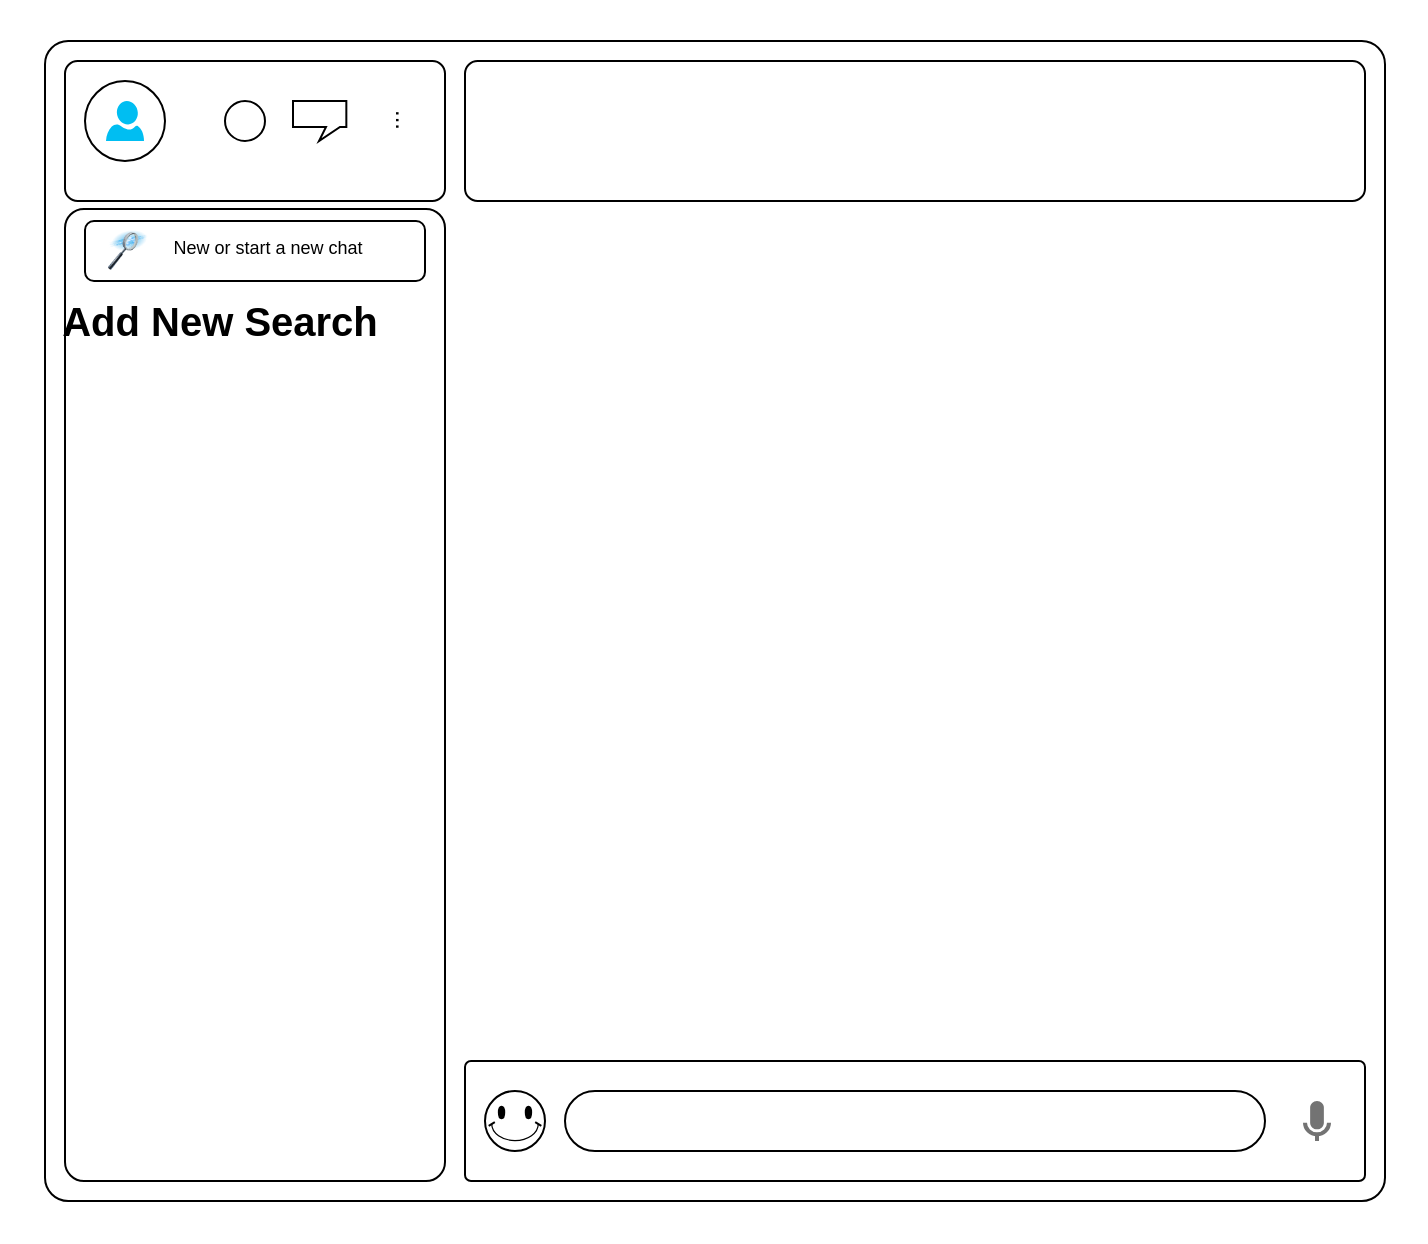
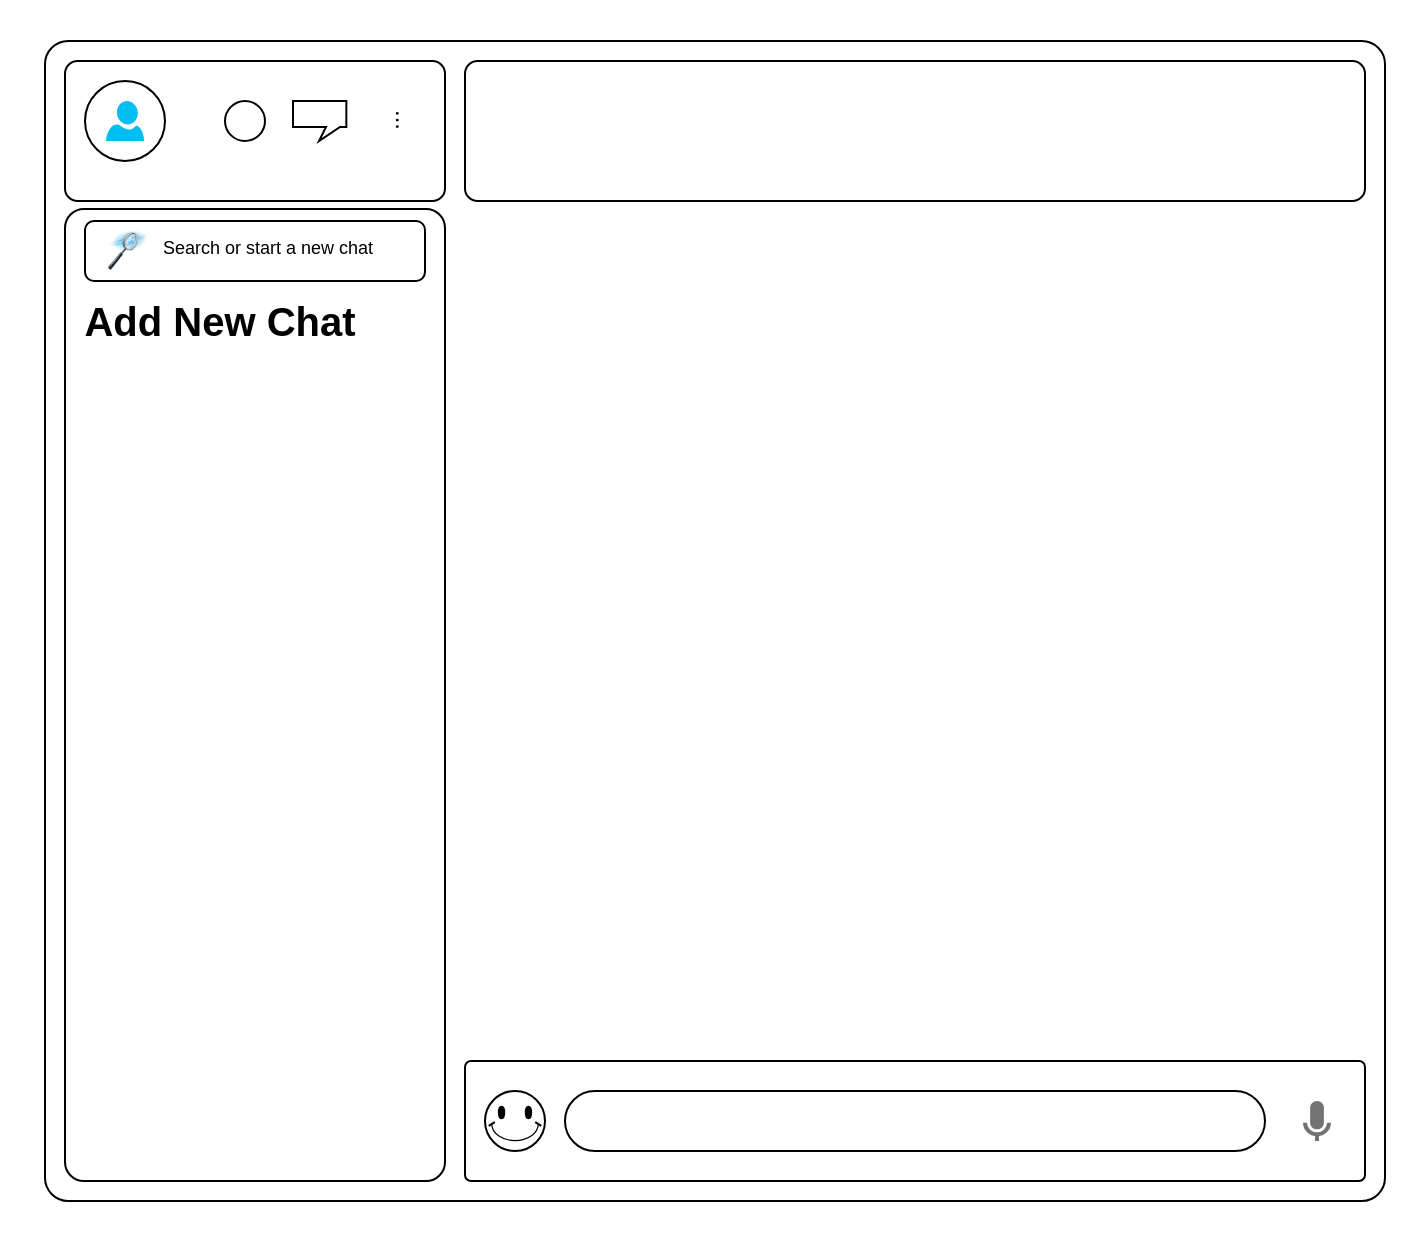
  <mxCell id="0" />
  <mxCell id="1" parent="0" />
  <mxCell id="2" value="" style="rounded=1;whiteSpace=wrap;html=1;arcSize=2;" vertex="1" parent="1"><mxGeometry x="22" y="20" width="670" height="580" as="geometry" /></mxCell>
  <mxCell id="3" value="" style="rounded=1;whiteSpace=wrap;html=1;arcSize=9;" vertex="1" parent="1"><mxGeometry x="32" y="30" width="190" height="70" as="geometry" /></mxCell>
  <mxCell id="4" value="" style="rounded=1;whiteSpace=wrap;html=1;arcSize=9;" vertex="1" parent="1"><mxGeometry x="232" y="30" width="450" height="70" as="geometry" /></mxCell>
  <mxCell id="5" value="" style="rounded=1;whiteSpace=wrap;html=1;arcSize=5;" vertex="1" parent="1"><mxGeometry x="32" y="104" width="190" height="486" as="geometry" /></mxCell>
  <mxCell id="6" value="" style="ellipse;whiteSpace=wrap;html=1;aspect=fixed;" vertex="1" parent="1"><mxGeometry x="42" y="40" width="40" height="40" as="geometry" /></mxCell>
  <mxCell id="7" value="" style="verticalLabelPosition=bottom;html=1;verticalAlign=top;align=center;strokeColor=none;fillColor=#00BEF2;shape=mxgraph.azure.user;" vertex="1" parent="1"><mxGeometry x="52.5" y="50" width="19" height="20" as="geometry" /></mxCell>
  <mxCell id="8" value="" style="ellipse;whiteSpace=wrap;html=1;aspect=fixed;" vertex="1" parent="1"><mxGeometry x="112" y="50" width="20" height="20" as="geometry" /></mxCell>
  <mxCell id="9" value="" style="whiteSpace=wrap;html=1;shape=mxgraph.basic.rectCallout;dx=20;dy=7;boundedLbl=1;" vertex="1" parent="1"><mxGeometry x="146" y="50" width="26.67" height="20" as="geometry" /></mxCell>
  <mxCell id="10" value="..." style="text;html=1;strokeColor=none;fillColor=none;align=center;verticalAlign=middle;whiteSpace=wrap;rounded=0;rotation=90;" vertex="1" parent="1"><mxGeometry x="182" y="50" width="40" height="20" as="geometry" /></mxCell>
  <mxCell id="11" value="" style="rounded=1;whiteSpace=wrap;html=1;" vertex="1" parent="1"><mxGeometry x="42" y="110" width="170" height="30" as="geometry" /></mxCell>
- <mxCell id="12" value="&lt;font style=&quot;font-size: 9px&quot;&gt;New or start a new chat&lt;/font&gt;" style="text;html=1;strokeColor=none;fillColor=none;align=center;verticalAlign=middle;whiteSpace=wrap;rounded=0;" vertex="1" parent="1"><mxGeometry x="54" y="113" width="160" height="20" as="geometry" /></mxCell>
+ <mxCell id="12" value="&lt;font style=&quot;font-size: 9px&quot;&gt;Search or start a new chat&lt;/font&gt;" style="text;html=1;strokeColor=none;fillColor=none;align=center;verticalAlign=middle;whiteSpace=wrap;rounded=0;" vertex="1" parent="1"><mxGeometry x="54" y="113" width="160" height="20" as="geometry" /></mxCell>
  <mxCell id="13" value="" style="image;html=1;image=img/lib/clip_art/computers/Data_Filtering_128x128.png" vertex="1" parent="1"><mxGeometry x="54" y="115" width="20" height="20" as="geometry" /></mxCell>
- <mxCell id="14" value="&lt;b&gt;&lt;font style=&quot;font-size: 20px&quot;&gt;Add New Search&lt;/font&gt;&lt;/b&gt;" style="text;html=1;strokeColor=none;fillColor=none;align=center;verticalAlign=middle;whiteSpace=wrap;rounded=0;" vertex="1" parent="1"><mxGeometry x="20" y="150" width="180" height="20" as="geometry" /></mxCell>
+ <mxCell id="14" value="&lt;b&gt;&lt;font style=&quot;font-size: 20px&quot;&gt;Add New Chat&lt;/font&gt;&lt;/b&gt;" style="text;html=1;strokeColor=none;fillColor=none;align=center;verticalAlign=middle;whiteSpace=wrap;rounded=0;" vertex="1" parent="1"><mxGeometry x="20" y="150" width="180" height="20" as="geometry" /></mxCell>
  <mxCell id="15" value="" style="rounded=1;whiteSpace=wrap;html=1;arcSize=5;" vertex="1" parent="1"><mxGeometry x="232" y="530" width="450" height="60" as="geometry" /></mxCell>
  <mxCell id="16" value="" style="verticalLabelPosition=bottom;verticalAlign=top;html=1;shape=mxgraph.basic.smiley" vertex="1" parent="1"><mxGeometry x="242" y="545" width="30" height="30" as="geometry" /></mxCell>
  <mxCell id="17" value="" style="rounded=1;whiteSpace=wrap;html=1;arcSize=50;" vertex="1" parent="1"><mxGeometry x="282" y="545" width="350" height="30" as="geometry" /></mxCell>
  <mxCell id="18" value="" style="dashed=0;aspect=fixed;verticalLabelPosition=bottom;verticalAlign=top;align=center;shape=mxgraph.gmdl.voice;strokeColor=#737373;fillColor=#737373;shadow=0;strokeWidth=2;" vertex="1" parent="1"><mxGeometry x="652" y="550" width="12" height="20" as="geometry" /></mxCell>
